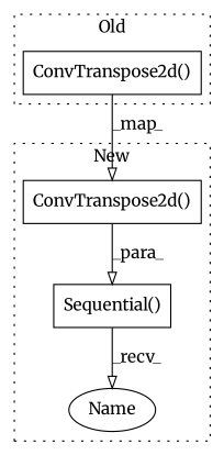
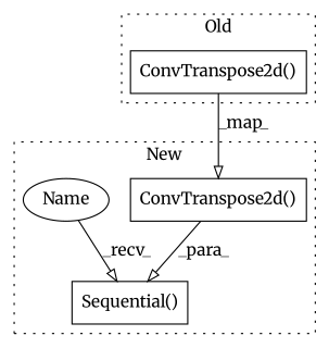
  digraph {
    fontname=Merriweather
    node [a=75 l="19,26" shape=box fontname=Merriweather]
    edge [arrowhead=onormal fontname=Merriweather]
    n1 [label="ConvTranspose2d()" s="5204,5249"]
    n2 [l="14,1" label="Sequential()" s="5190,5286"]
    n3 [a=87 l=2 label=Name s=5190 shape=ellipse]
    n4 [label="ConvTranspose2d()" s="4761,4806"]
    subgraph cluster_1 {
      label=New
      style=dotted
      n1
      n2
      n3
    }
    subgraph cluster_2 {
      label=Old
      style=dotted
      n4
    }
    n1 -> n2 [label=_para_]
-   n2 -> n3 [label=_recv_]
+   n3 -> n2 [label=_recv_]
    n4 -> n1 [label=_map_]
  }
